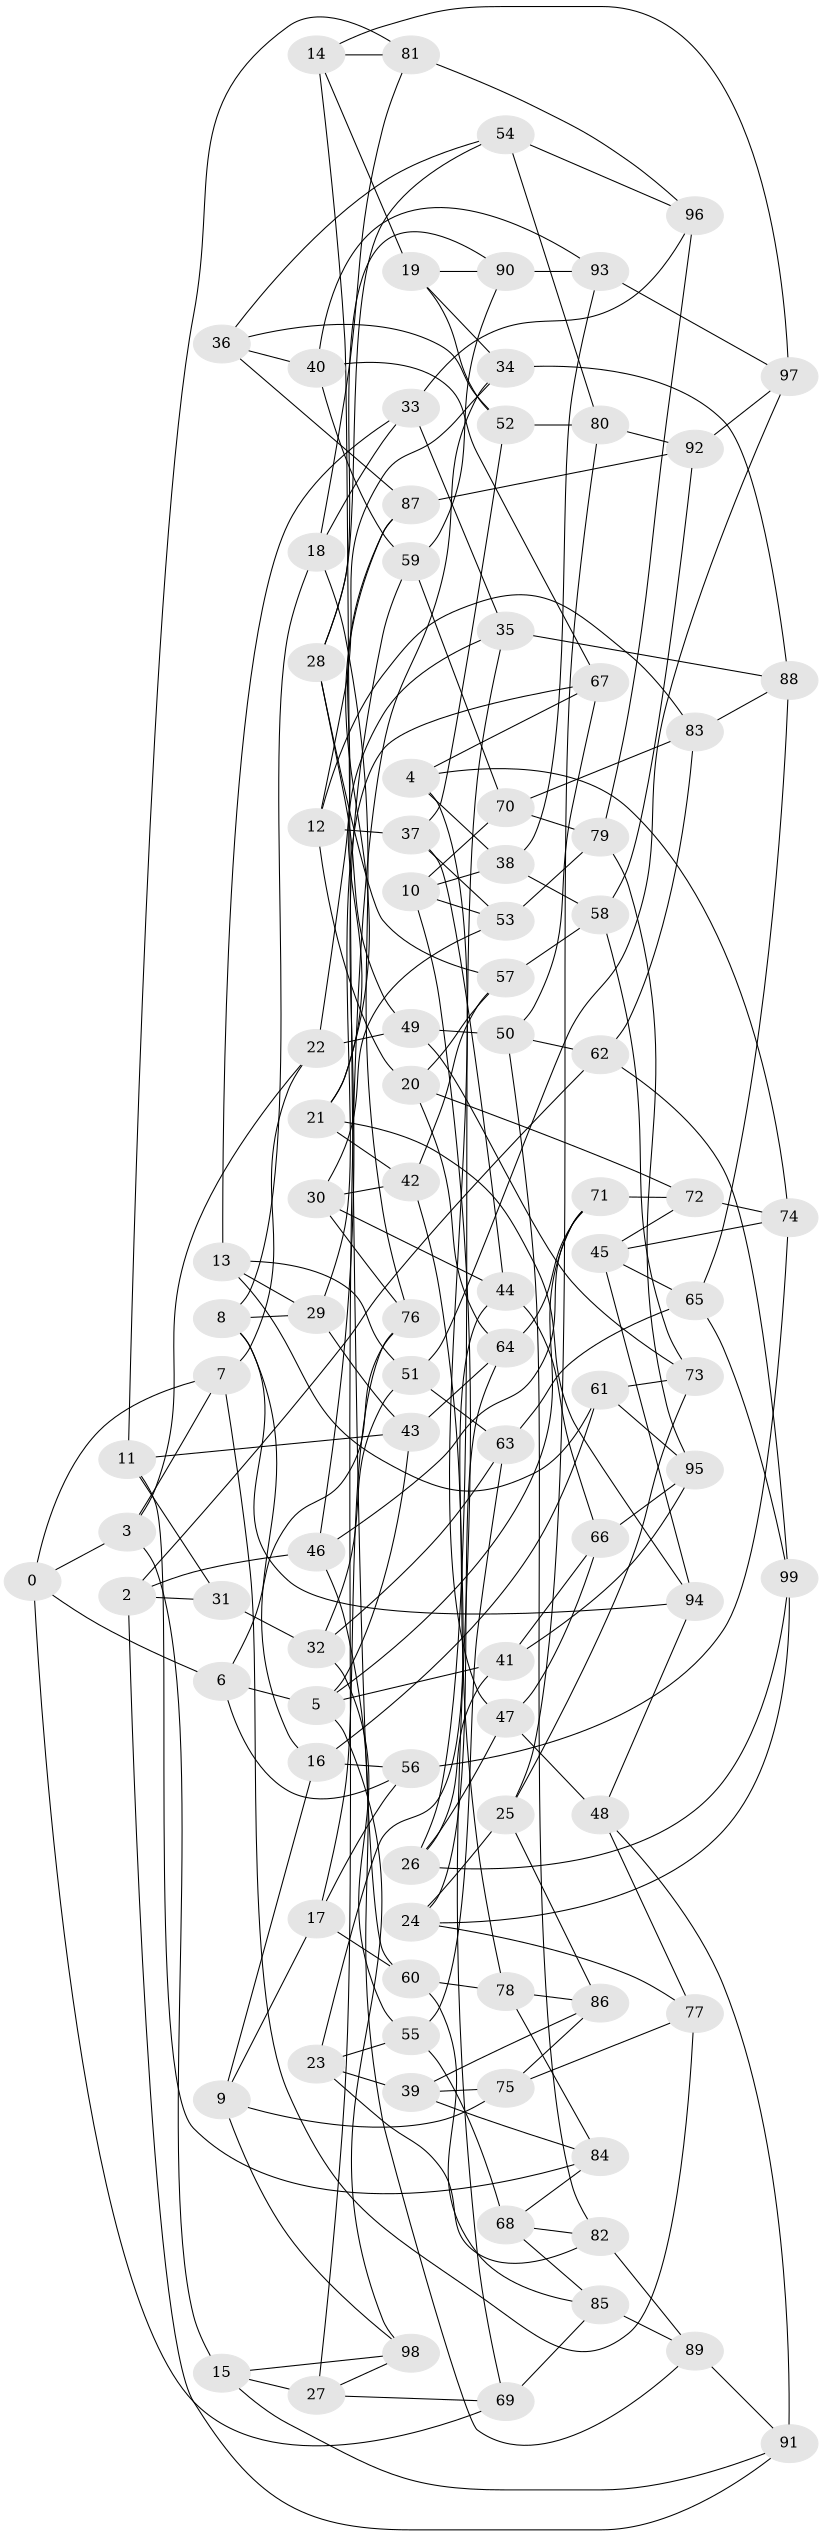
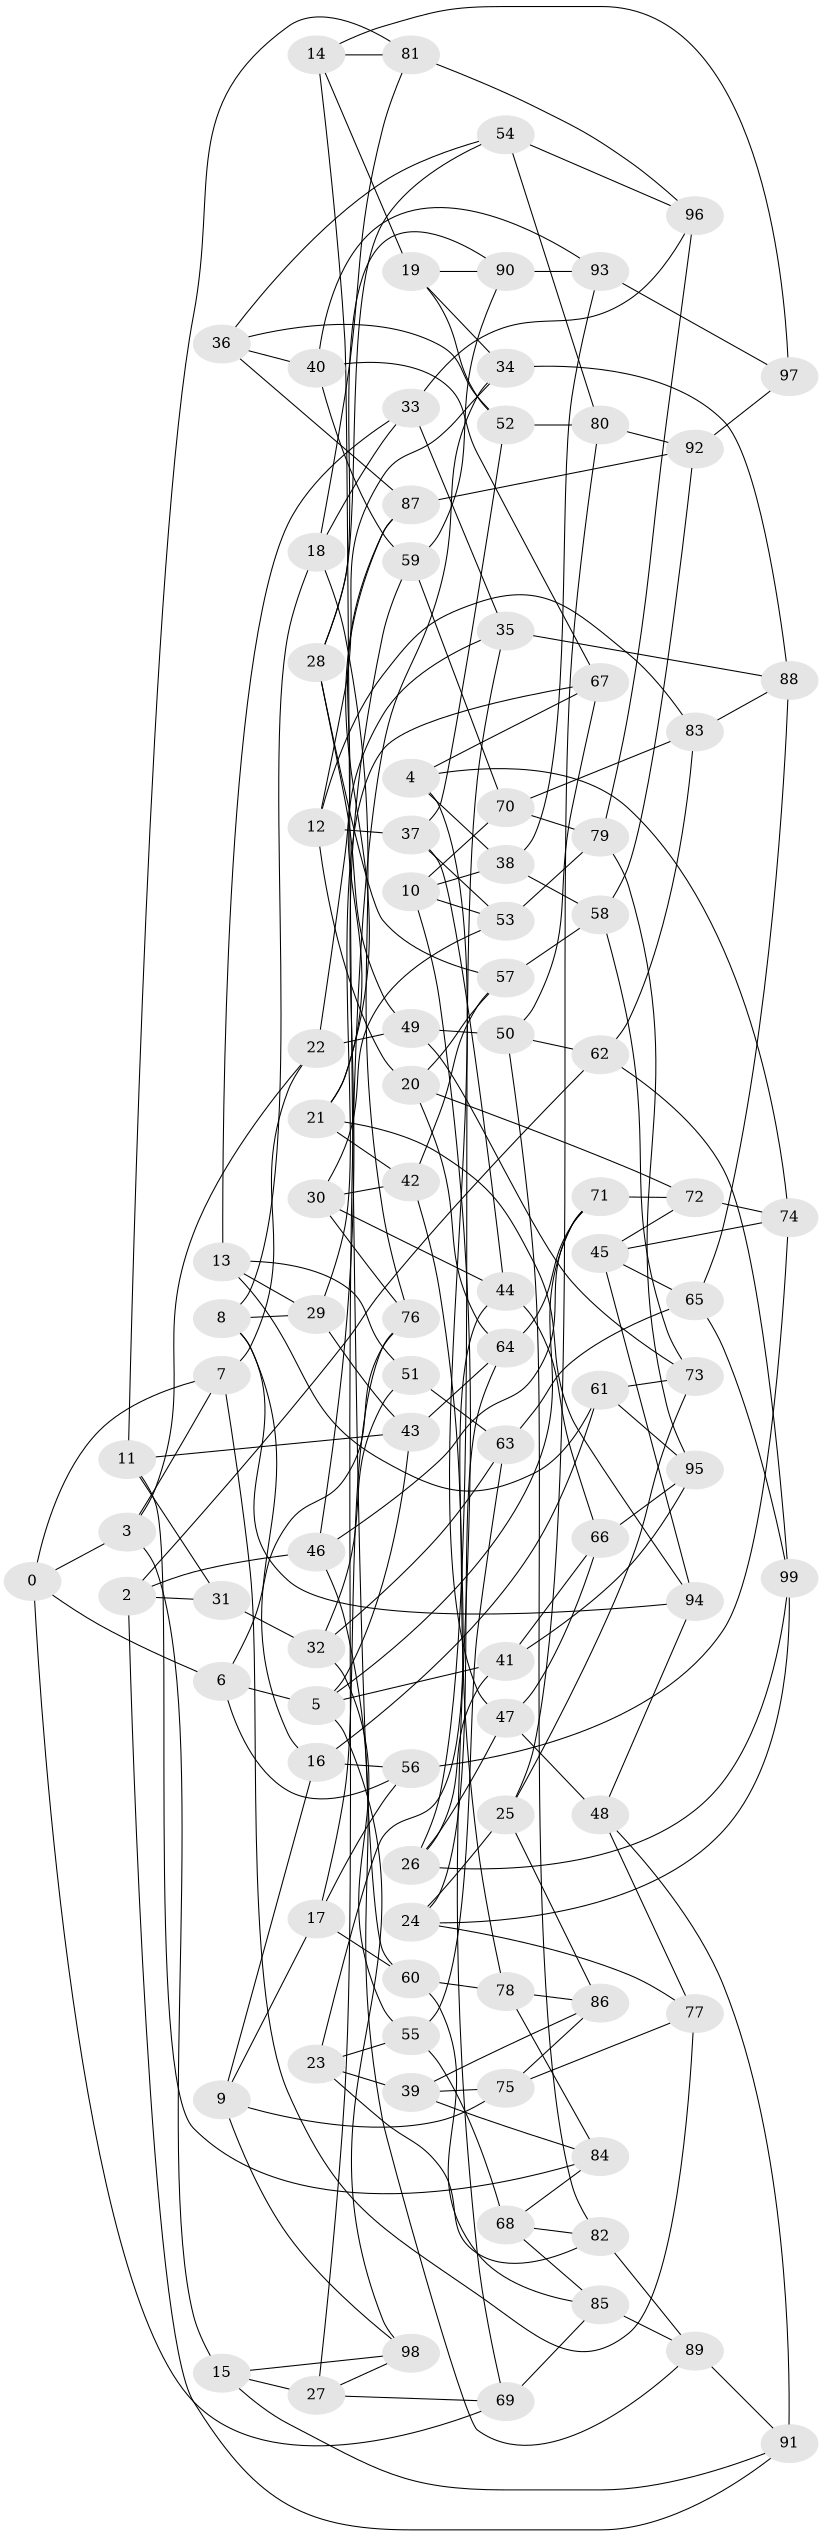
  graph {
    rankdir=LR
    node [color=gray90 style=filled]
    n1 [label=0]
    3
    6
    7
    69
    15
    22
    5
    56
    76
    77
    85
    2
    31
    46
    62
    91
    32
    71
    59
    89
    83
    99
    98
    27
    87
    49
    4
    38
    47
    67
    74
    58
    93
    66
    48
    41
    43
    95
    64
    72
    8
    16
    18
    29
    94
    61
    81
    33
    9
    17
    75
    60
    86
    10
    53
    70
    79
    11
    84
    96
    12
    20
    34
    37
    57
    88
    52
    44
    13
    51
    35
    97
    63
    73
    14
    19
    90
    78
    80
    21
    42
    92
    50
    23
    39
    55
    82
    68
    24
    25
    26
    28
    54
    30
    65
    36
    40
    45
    n1 -- 3
    n1 -- 6
    n1 -- 7
    n1 -- 69
    3 -- 7
    3 -- 15
    3 -- 22
    6 -- 5
    6 -- 56
    6 -- 76
    7 -- 22
    7 -- 77
    69 -- 85
    15 -- 91
    15 -- 98
    15 -- 27
    22 -- 87
    22 -- 49
    5 -- 71
    5 -- 98
    5 -- 41
    5 -- 43
    56 -- 74
    85 -- 89
    2 -- 31
    2 -- 46
    2 -- 62
    2 -- 91
    31 -- 32
    46 -- 71
    46 -- 59
    46 -- 89
    62 -- 83
    62 -- 99
    32 -- 51
    32 -- 63
    32 -- 55
    71 -- 72
    59 -- 70
    59 -- 90
    89 -- 91
    83 -- 88
    27 -- 69
    27 -- 98
    27 -- 34
    87 -- 92
    49 -- 73
    49 -- 50
    4 -- 38
    4 -- 47
    4 -- 67
    4 -- 74
    38 -- 58
    38 -- 93
    47 -- 66
    47 -- 48
    58 -- 73
    58 -- 92
    93 -- 97
    66 -- 95
    48 -- 77
    48 -- 91
    48 -- 94
    41 -- 66
    41 -- 95
    43 -- 64
    64 -- 71
    72 -- 74
    8 -- 16
    8 -- 18
    8 -- 29
    8 -- 94
    16 -- 56
    16 -- 61
    18 -- 76
    18 -- 81
    18 -- 33
    29 -- 67
    29 -- 43
    61 -- 95
    61 -- 73
    81 -- 96
    33 -- 96
    33 -- 35
    9 -- 98
    9 -- 16
    9 -- 17
    9 -- 75
    17 -- 56
    17 -- 76
    17 -- 60
    75 -- 77
    75 -- 86
    60 -- 85
    60 -- 78
    10 -- 69
    10 -- 38
    10 -- 53
    10 -- 70
    53 -- 79
    70 -- 83
    70 -- 79
    79 -- 95
    79 -- 96
    11 -- 31
    11 -- 43
    11 -- 81
    11 -- 84
    12 -- 83
    12 -- 20
    12 -- 34
    12 -- 37
    20 -- 64
    20 -- 72
    20 -- 57
    34 -- 88
    37 -- 53
    37 -- 52
    37 -- 44
    57 -- 58
    52 -- 80
    44 -- 66
    13 -- 29
    13 -- 61
    13 -- 33
    13 -- 51
-   51 -- 97
    51 -- 63
    35 -- 88
    63 -- 65
    14 -- 81
    14 -- 60
    14 -- 97
    14 -- 19
    19 -- 34
    19 -- 52
    19 -- 90
    90 -- 93
    78 -- 86
    78 -- 84
    80 -- 92
    21 -- 87
    21 -- 94
    21 -- 35
    21 -- 42
    42 -- 57
    42 -- 78
    92 -- 97
    50 -- 62
    50 -- 67
    50 -- 82
    23 -- 44
    23 -- 39
    23 -- 55
    23 -- 82
    39 -- 75
    39 -- 86
    39 -- 84
    55 -- 63
    55 -- 68
    82 -- 89
    68 -- 85
    68 -- 84
    68 -- 82
    24 -- 77
    24 -- 99
    24 -- 64
    24 -- 25
    25 -- 86
    25 -- 73
    25 -- 80
    26 -- 99
    26 -- 47
    26 -- 41
    26 -- 35
    28 -- 49
    28 -- 57
    28 -- 90
    28 -- 54
    54 -- 96
    54 -- 80
    30 -- 76
    30 -- 53
    30 -- 44
    30 -- 42
    65 -- 99
    65 -- 88
    36 -- 87
    36 -- 52
    36 -- 54
    36 -- 40
    40 -- 59
    40 -- 67
    40 -- 93
    45 -- 74
    45 -- 72
    45 -- 94
    45 -- 65
  }
